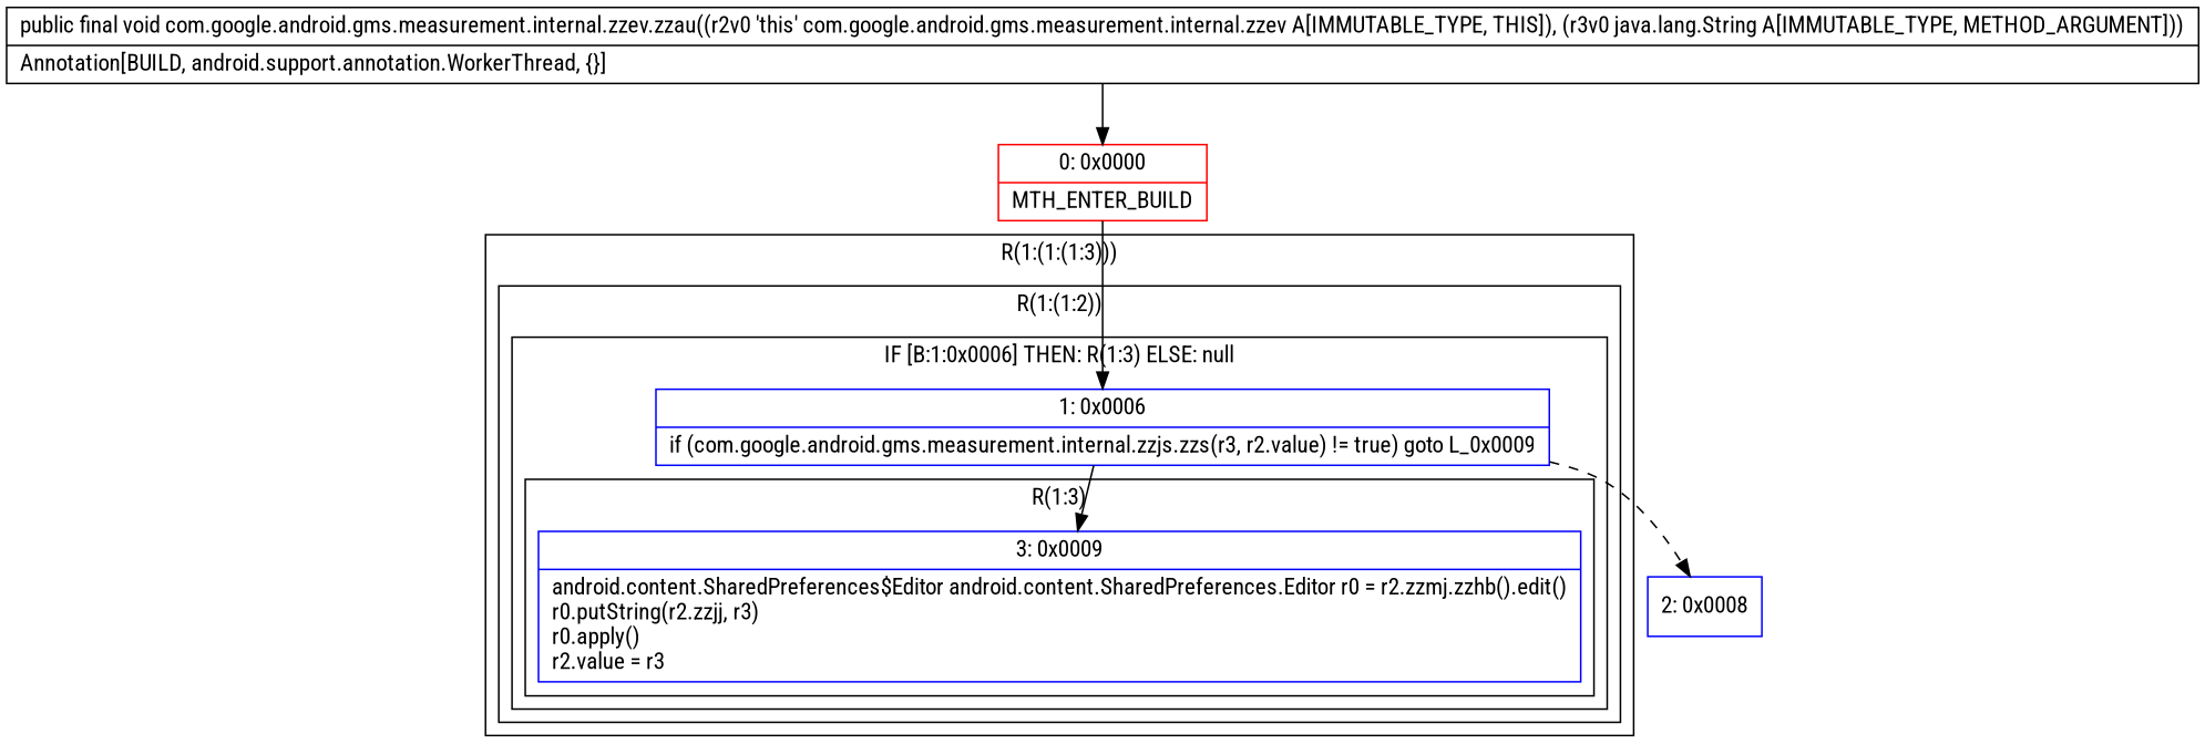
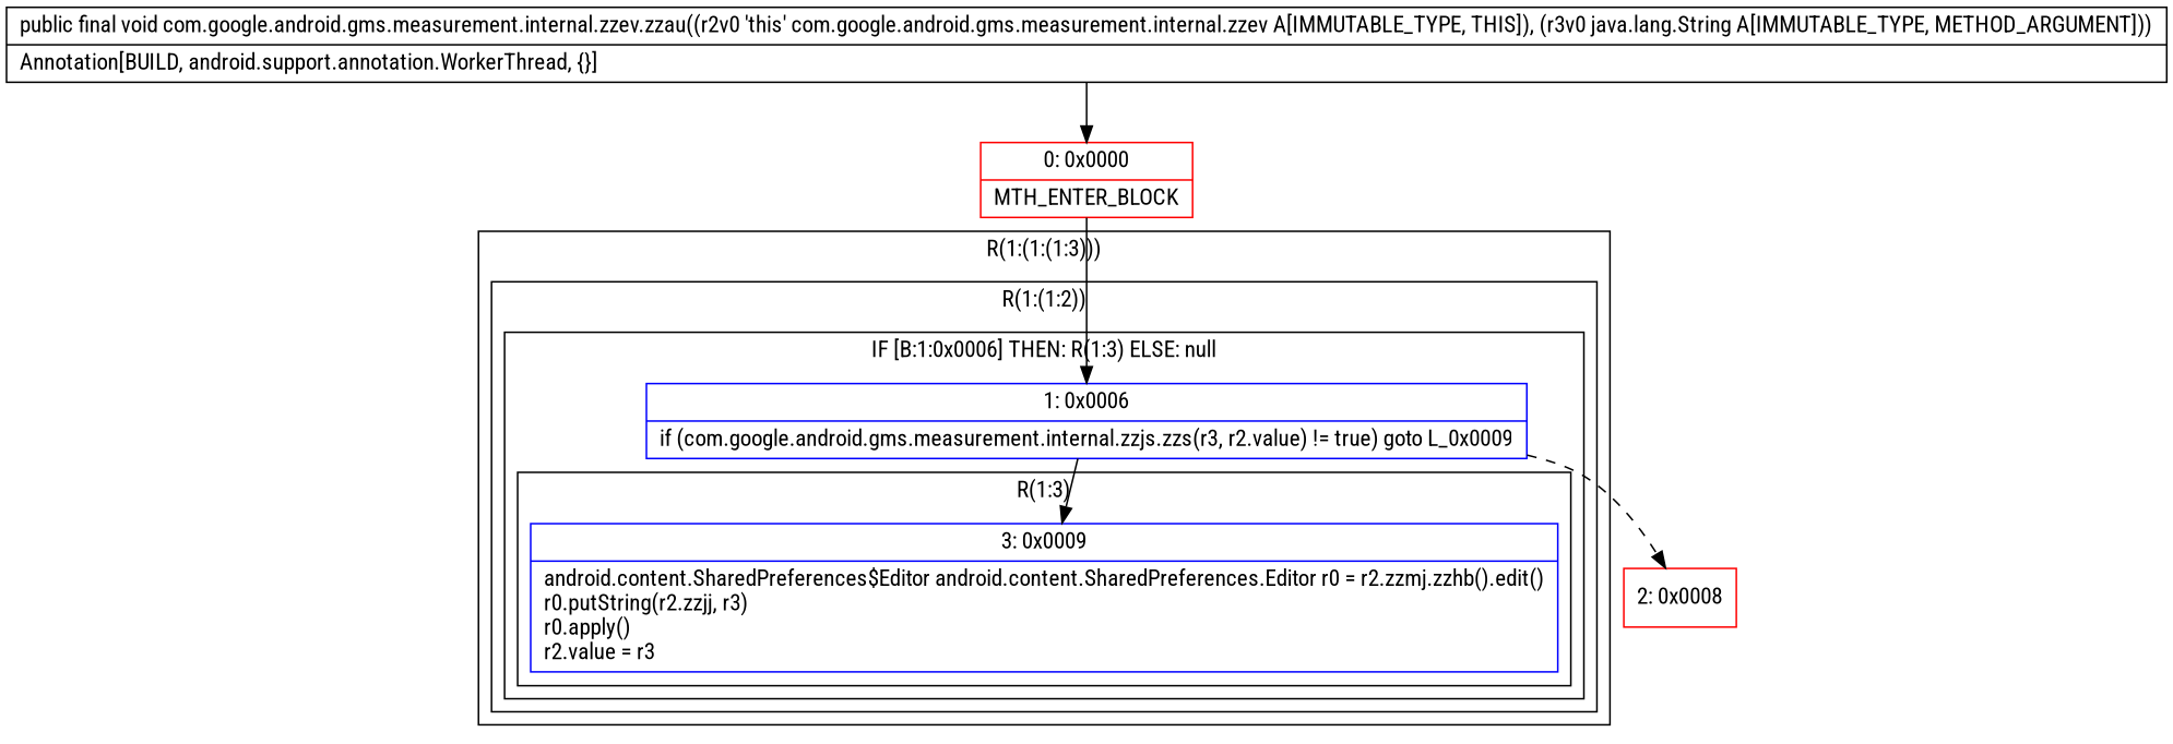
  digraph {
    fontname="Roboto Condensed"
    node [color=blue fontname="Roboto Condensed" shape=record]
    edge [fontname="Roboto Condensed"]
    n1 [label="{3\:\ 0x0009|android.content.SharedPreferences$Editor android.content.SharedPreferences.Editor r0 = r2.zzmj.zzhb().edit()\lr0.putString(r2.zzjj, r3)\lr0.apply()\lr2.value = r3\l}"]
    n2 [label="{1\:\ 0x0006|if (com.google.android.gms.measurement.internal.zzjs.zzs(r3, r2.value) != true) goto L_0x0009\l}"]
-   n3 [label="{2\:\ 0x0008}"]
-   n4 [color=red label="{0\:\ 0x0000|MTH_ENTER_BUILD\l}"]
+   n3 [color=red label="{2\:\ 0x0008}"]
+   n4 [color=red label="{0\:\ 0x0000|MTH_ENTER_BLOCK\l}"]
    n5 [label="{public final void com.google.android.gms.measurement.internal.zzev.zzau((r2v0 'this' com.google.android.gms.measurement.internal.zzev A[IMMUTABLE_TYPE, THIS]), (r3v0 java.lang.String A[IMMUTABLE_TYPE, METHOD_ARGUMENT]))  | Annotation[BUILD, android.support.annotation.WorkerThread, \{\}]\l}" color=""]
    subgraph cluster_1 {
      label="R(1:(1:(1:3)))"
      subgraph cluster_2 {
        label="R(1:(1:2))"
        subgraph cluster_3 {
          label="IF [B:1:0x0006] THEN: R(1:3) ELSE: null"
          n2
          subgraph cluster_4 {
            label="R(1:3)"
            n1
          }
        }
      }
    }
    n2 -> n1
    n2 -> n3 [style=dashed]
    n4 -> n2
    n5 -> n4
  }
